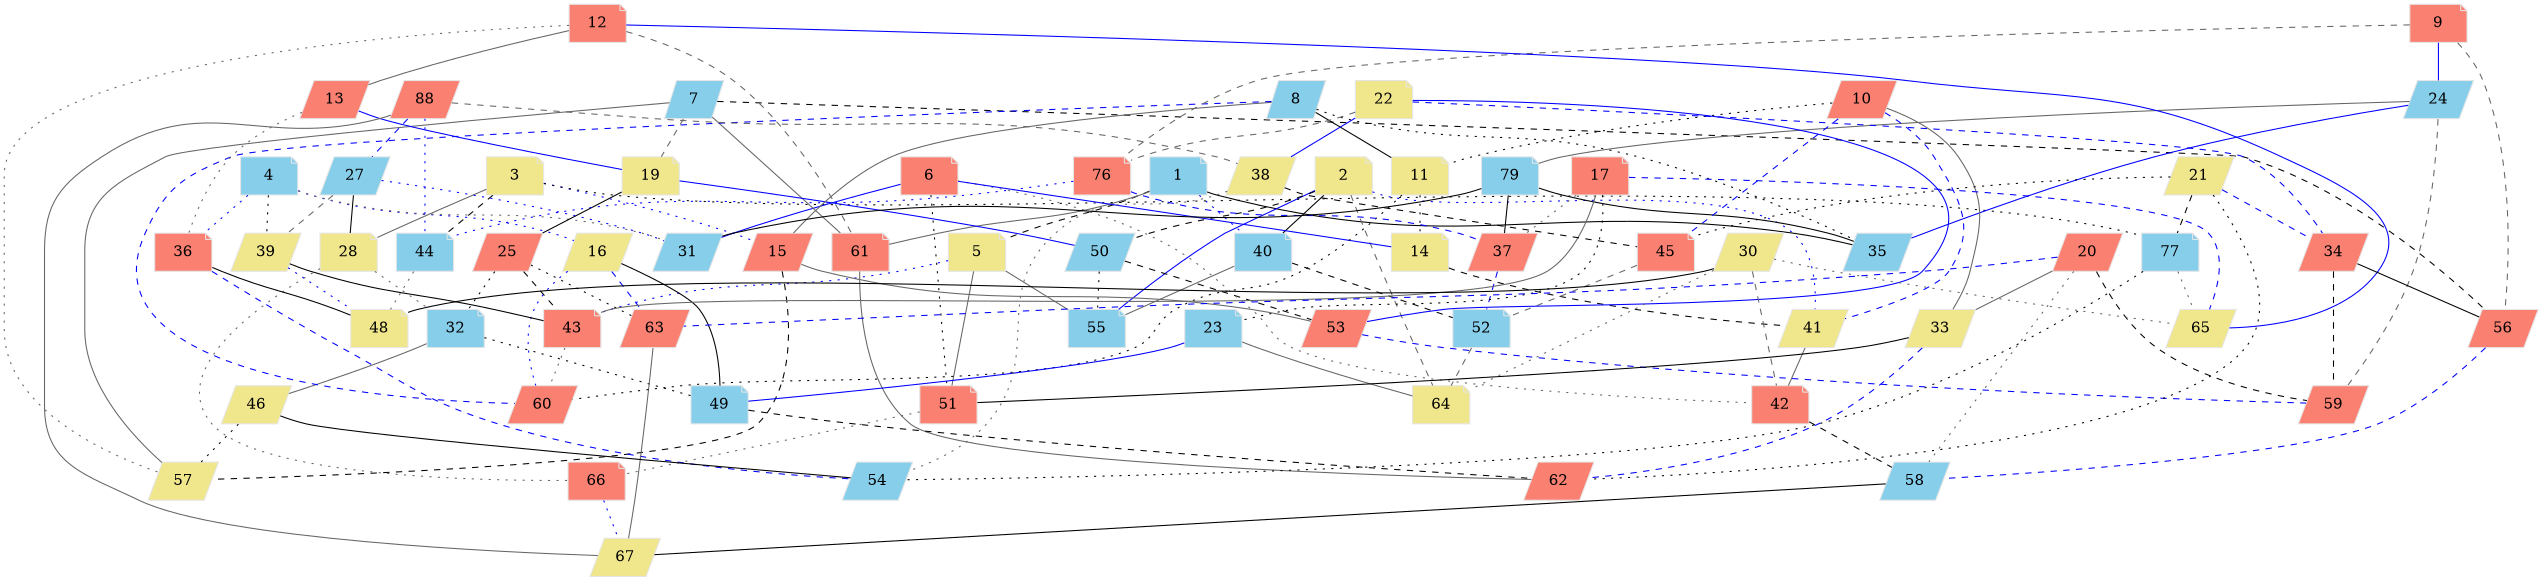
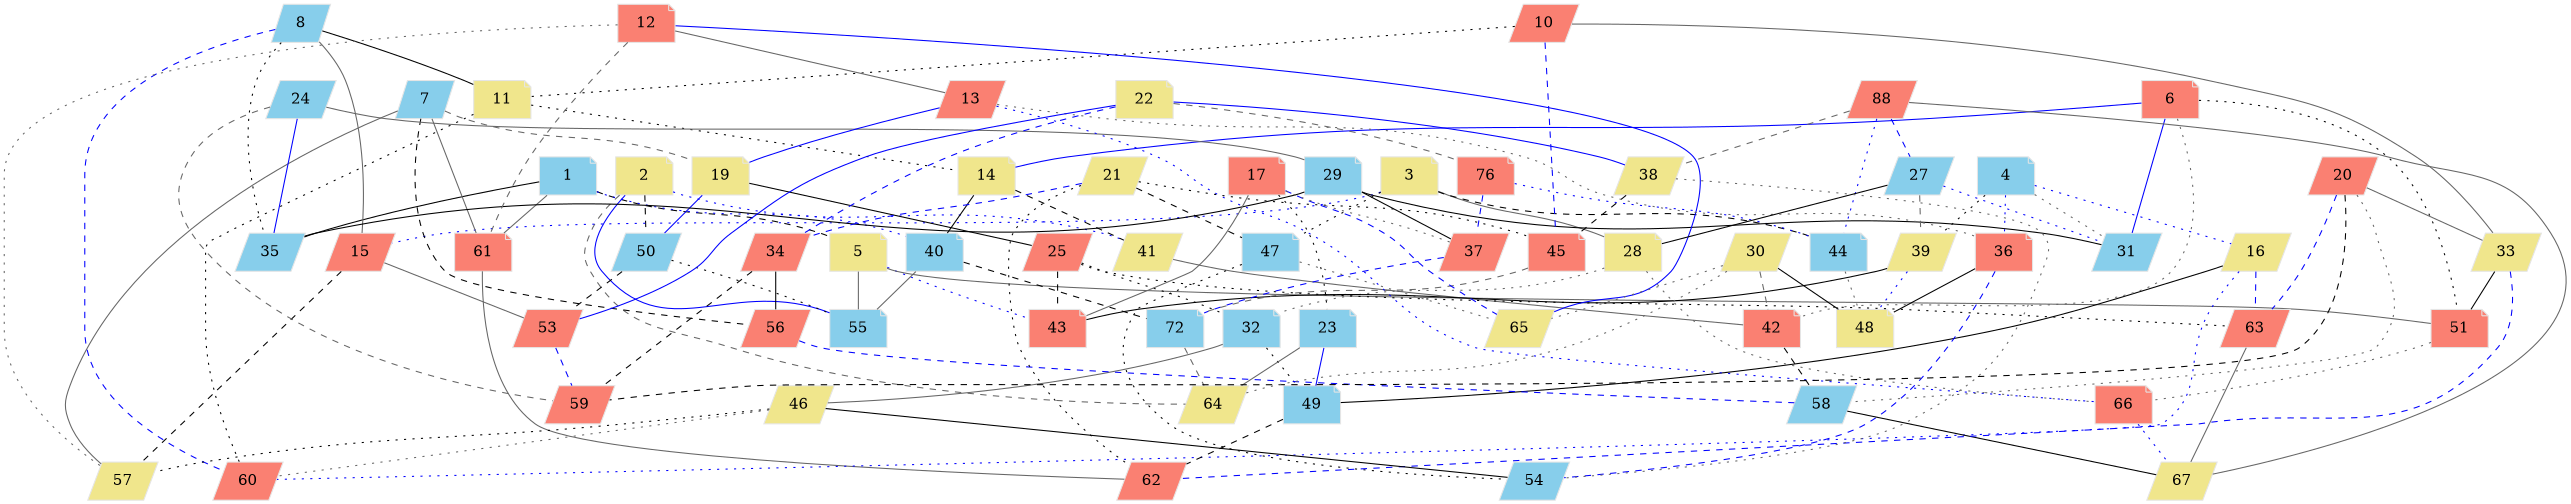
  graph {
    node [color=gray90 fillcolor=salmon shape=parallelogram style=filled]
    edge [color=black style=solid]
    1 [fillcolor=skyblue shape=note]
    5 [fillcolor=khaki shape=note]
    35 [fillcolor=skyblue]
    40 [fillcolor=skyblue shape=note]
    61 [shape=note]
    55 [fillcolor=skyblue shape=note]
    43 [shape=note]
    51 [shape=note]
-   52 [fillcolor=skyblue shape=note]
+   52 [fillcolor=skyblue shape=note label=72]
    62
    2 [fillcolor=khaki shape=note]
    41 [fillcolor=khaki]
    50 [fillcolor=skyblue]
-   64 [fillcolor=khaki shape=note]
+   64 [fillcolor=khaki]
    42 [shape=note]
    53
    3 [fillcolor=khaki shape=note]
    15
    28 [fillcolor=khaki shape=note]
    44 [fillcolor=skyblue shape=note]
-   47 [fillcolor=skyblue shape=note label=77]
+   47 [fillcolor=skyblue shape=note]
    57 [fillcolor=khaki]
    66 [shape=note]
    32 [fillcolor=skyblue shape=note]
    48 [fillcolor=khaki shape=note]
    65 [fillcolor=khaki]
    54 [fillcolor=skyblue]
    4 [fillcolor=skyblue shape=note]
    16 [fillcolor=khaki]
    31 [fillcolor=skyblue]
    36 [shape=note]
    39 [fillcolor=khaki]
    60
    49 [fillcolor=skyblue shape=note]
    63
    6 [shape=note]
    14 [fillcolor=khaki shape=note]
    58 [fillcolor=skyblue]
    7 [fillcolor=skyblue]
    19 [fillcolor=khaki shape=note]
    56
    25
    8 [fillcolor=skyblue]
    11 [fillcolor=khaki shape=note]
-   9 [shape=note]
    24 [fillcolor=skyblue]
    n47 [label=76 shape=note]
    23 [fillcolor=skyblue shape=note]
    59
-   29 [fillcolor=skyblue shape=note label=79]
+   29 [fillcolor=skyblue shape=note]
    37
    10
    33 [fillcolor=khaki]
    45 [shape=note]
    12 [shape=note]
    13
    67 [fillcolor=khaki]
    17 [shape=note]
    n59 [label=88]
    27 [fillcolor=skyblue]
    38 [fillcolor=khaki]
    20
    21 [fillcolor=khaki]
    34
    22 [fillcolor=khaki shape=note]
    46 [fillcolor=khaki]
    30 [fillcolor=khaki]
    1 -- 5 [style=dashed]
    1 -- 35
    1 -- 40 [color=blue style=dotted]
    1 -- 61 [color=gray40]
    5 -- 55 [color=gray40]
    5 -- 43 [color=blue style=dotted]
    5 -- 51 [color=gray40]
    40 -- 55 [color=gray40]
    40 -- 52 [style=dashed]
    61 -- 62 [color=gray40]
    51 -- 66 [color=gray40 style=dotted]
    52 -- 64 [color=gray40 style=dashed]
    2 -- 55 [color=blue]
    2 -- 41 [color=blue style=dotted]
    2 -- 50 [style=dashed]
    2 -- 64 [color=gray40 style=dashed]
    41 -- 42 [color=gray40]
    50 -- 55 [style=dotted]
    50 -- 53 [style=dashed]
    42 -- 58 [style=dashed]
    53 -- 59 [color=blue style=dashed]
    3 -- 15 [color=blue style=dotted]
    3 -- 28 [color=gray40]
    3 -- 44 [style=dashed]
    3 -- 47 [style=dotted]
    15 -- 53 [color=gray40]
    15 -- 57 [style=dashed]
    28 -- 66 [color=gray40 style=dotted]
    28 -- 32 [color=gray40 style=dotted]
    44 -- 48 [color=gray40 style=dotted]
    47 -- 65 [color=gray40 style=dotted]
    47 -- 54 [style=dotted]
    66 -- 67 [color=blue style=dotted]
    32 -- 49 [style=dotted]
    32 -- 46 [color=gray40]
    4 -- 16 [color=blue style=dotted]
    4 -- 31 [color=gray40 style=dotted]
    4 -- 36 [color=blue style=dotted]
    4 -- 39 [style=dotted]
    16 -- 60 [color=blue style=dotted]
    16 -- 49
    16 -- 63 [color=blue style=dashed]
    36 -- 48
    36 -- 54 [color=blue style=dashed]
    39 -- 43
    39 -- 48 [color=blue style=dotted]
    49 -- 62 [style=dashed]
    63 -- 67 [color=gray40]
    6 -- 51 [style=dotted]
    6 -- 42 [color=gray40 style=dotted]
    6 -- 31 [color=blue]
    6 -- 14 [color=blue]
-   2 -- 40
+   14 -- 40
    14 -- 41 [style=dashed]
    58 -- 67
    7 -- 61 [color=gray40]
    7 -- 57 [color=gray40]
    7 -- 19 [color=gray40 style=dashed]
    7 -- 56 [style=dashed]
    19 -- 50 [color=blue]
    19 -- 25
    56 -- 58 [color=blue style=dashed]
    25 -- 43 [style=dashed]
    25 -- 32 [style=dotted]
    25 -- 63 [style=dotted]
    8 -- 35 [style=dotted]
    8 -- 15 [color=gray40]
    8 -- 60 [color=blue style=dashed]
    8 -- 11
    11 -- 60 [style=dotted]
    11 -- 14 [style=dotted]
-   9 -- 56 [color=gray40 style=dashed]
-   9 -- 24 [color=blue]
-   9 -- n47 [color=gray40 style=dashed]
    24 -- 35 [color=blue]
    24 -- 59 [color=gray40 style=dashed]
    24 -- 29 [color=gray40]
    n47 -- 44 [color=blue style=dotted]
    n47 -- 37 [color=blue style=dashed]
    23 -- 64 [color=gray40]
    23 -- 49 [color=blue]
    29 -- 35
    29 -- 31
    29 -- 37
    37 -- 52 [color=blue style=dashed]
-   10 -- 41 [color=blue style=dashed]
    10 -- 11 [style=dotted]
    10 -- 33 [color=gray40]
    10 -- 45 [color=blue style=dashed]
    33 -- 51
    33 -- 62 [color=blue style=dashed]
    45 -- 52 [color=gray40 style=dashed]
    12 -- 61 [color=gray40 style=dashed]
    12 -- 57 [color=gray40 style=dotted]
    12 -- 65 [color=blue]
    12 -- 13 [color=gray40]
+   13 -- 66 [color=blue style=dotted]
    13 -- 36 [color=gray40 style=dotted]
    13 -- 19 [color=blue]
    17 -- 43 [color=gray40]
    17 -- 65 [color=blue style=dashed]
    17 -- 23 [style=dotted]
    17 -- 37 [color=gray40 style=dotted]
    n59 -- 44 [color=blue style=dotted]
    n59 -- 67 [color=gray40]
    n59 -- 27 [color=blue style=dashed]
    n59 -- 38 [color=gray40 style=dashed]
    27 -- 28
    27 -- 31 [color=blue style=dotted]
    27 -- 39 [color=gray40 style=dashed]
    38 -- 54 [color=gray40 style=dotted]
    38 -- 45 [style=dashed]
    20 -- 63 [color=blue style=dashed]
    20 -- 58 [color=gray40 style=dotted]
    20 -- 59 [style=dashed]
    20 -- 33 [color=gray40]
    21 -- 62 [style=dotted]
    21 -- 47 [style=dashed]
    21 -- 45 [style=dotted]
    21 -- 34 [color=blue style=dashed]
    34 -- 56
    34 -- 59 [style=dashed]
    22 -- 53 [color=blue]
    22 -- n47 [color=gray40 style=dashed]
    22 -- 38 [color=blue]
    22 -- 34 [color=blue style=dashed]
    46 -- 57 [style=dotted]
    46 -- 54
-   43 -- 60 [color=gray40 style=dotted]
+   46 -- 60 [color=gray40 style=dotted]
    30 -- 64 [color=gray40 style=dotted]
    30 -- 42 [color=gray40 style=dashed]
    30 -- 48
    30 -- 65 [color=gray40 style=dotted]
  }
